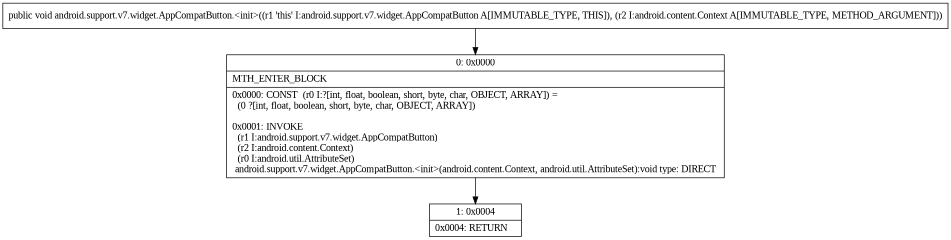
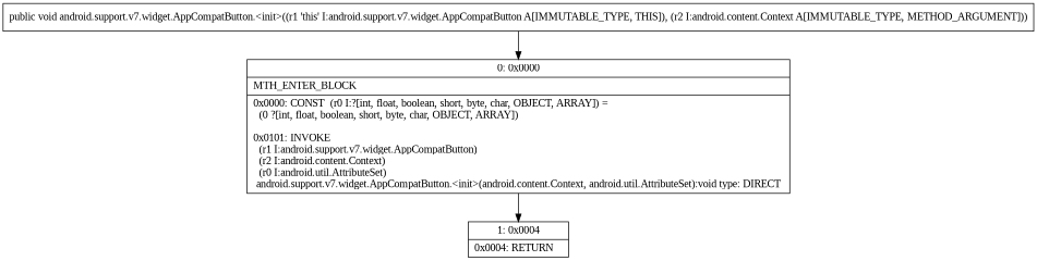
  digraph {
    fontname="Liberation Serif"
    node [shape=record fontname="Liberation Serif"]
    edge [fontname="Liberation Serif"]
-   n1 [label="{0\:\ 0x0000|MTH_ENTER_BLOCK\l|0x0000: CONST  (r0 I:?[int, float, boolean, short, byte, char, OBJECT, ARRAY]) = \l  (0 ?[int, float, boolean, short, byte, char, OBJECT, ARRAY])\l \l0x0001: INVOKE  \l  (r1 I:android.support.v7.widget.AppCompatButton)\l  (r2 I:android.content.Context)\l  (r0 I:android.util.AttributeSet)\l android.support.v7.widget.AppCompatButton.\<init\>(android.content.Context, android.util.AttributeSet):void type: DIRECT \l}"]
+   n1 [label="{0\:\ 0x0000|MTH_ENTER_BLOCK\l|0x0000: CONST  (r0 I:?[int, float, boolean, short, byte, char, OBJECT, ARRAY]) = \l  (0 ?[int, float, boolean, short, byte, char, OBJECT, ARRAY])\l \l0x0101: INVOKE  \l  (r1 I:android.support.v7.widget.AppCompatButton)\l  (r2 I:android.content.Context)\l  (r0 I:android.util.AttributeSet)\l android.support.v7.widget.AppCompatButton.\<init\>(android.content.Context, android.util.AttributeSet):void type: DIRECT \l}"]
    n2 [label="{1\:\ 0x0004|0x0004: RETURN   \l}"]
    n3 [label="{public void android.support.v7.widget.AppCompatButton.\<init\>((r1 'this' I:android.support.v7.widget.AppCompatButton A[IMMUTABLE_TYPE, THIS]), (r2 I:android.content.Context A[IMMUTABLE_TYPE, METHOD_ARGUMENT])) }"]
    n1 -> n2
    n3 -> n1
  }
